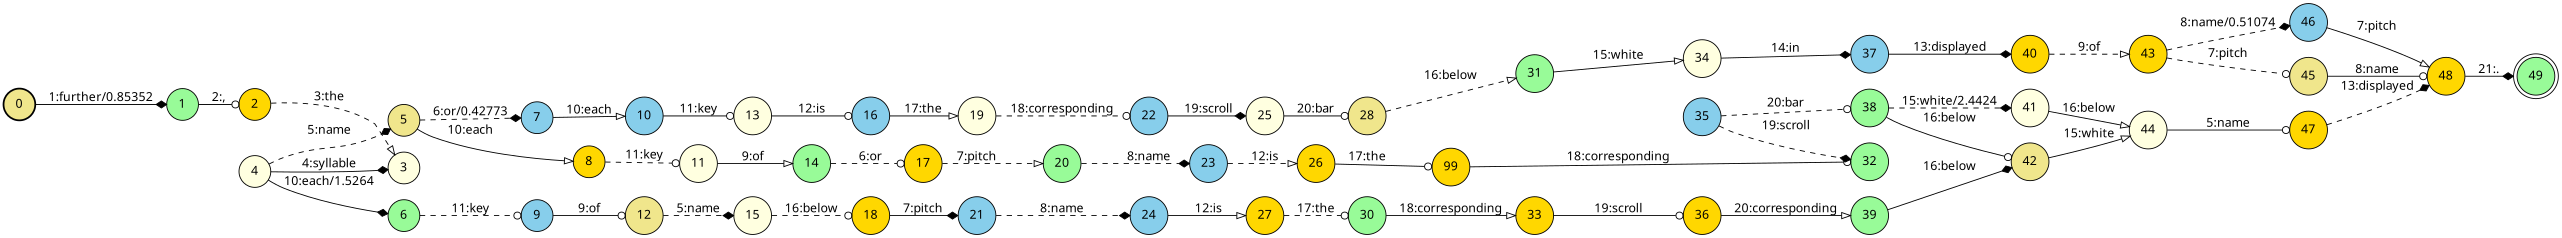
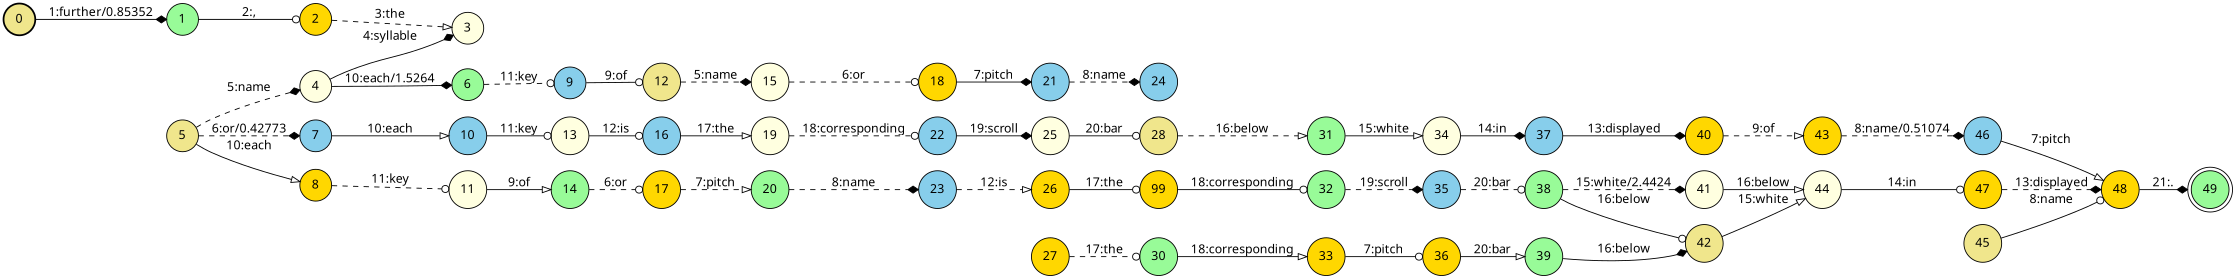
  digraph {
    fontname="Noto Sans"
    nodesep=0.25
    rankdir=LR
    ranksep=0.4
    node [fillcolor=gold fontname="Noto Sans" fontsize=14 shape=circle style="solid,filled"]
    edge [arrowhead=odot fontname="Noto Sans" fontsize=14 style=solid]
    n1 [fillcolor=khaki label=0 style="bold,filled"]
    n2 [fillcolor=palegreen label=1]
    n3 [label=2]
    n4 [fillcolor=lightyellow label=3]
    n5 [fillcolor=lightyellow label=4]
    n6 [fillcolor=khaki label=5]
    n7 [fillcolor=palegreen label=6]
    n8 [fillcolor=skyblue label=7]
    n9 [label=8]
    n10 [fillcolor=skyblue label=9]
    n11 [fillcolor=skyblue label=10]
    n12 [fillcolor=lightyellow label=11]
    n13 [fillcolor=khaki label=12]
    n14 [fillcolor=lightyellow label=13]
    n15 [fillcolor=palegreen label=14]
    n16 [fillcolor=lightyellow label=15]
    n17 [fillcolor=skyblue label=16]
    n18 [label=17]
    n19 [label=18]
    n20 [fillcolor=lightyellow label=19]
    n21 [fillcolor=palegreen label=20]
    n22 [fillcolor=skyblue label=21]
    n23 [fillcolor=skyblue label=22]
    n24 [fillcolor=skyblue label=23]
    n25 [fillcolor=skyblue label=24]
    n26 [fillcolor=lightyellow label=25]
    n27 [label=26]
    n28 [label=27]
    n29 [fillcolor=khaki label=28]
    n30 [label=99]
    n31 [fillcolor=palegreen label=30]
    n32 [fillcolor=palegreen label=31]
    n33 [fillcolor=palegreen label=32]
    n34 [label=33]
    n35 [fillcolor=lightyellow label=34]
    n36 [fillcolor=skyblue label=35]
    n37 [label=36]
    n38 [fillcolor=skyblue label=37]
    n39 [fillcolor=palegreen label=38]
    n40 [fillcolor=palegreen label=39]
    n41 [label=40]
    n42 [fillcolor=lightyellow label=41]
    n43 [fillcolor=khaki label=42]
    n44 [label=43]
    n45 [fillcolor=lightyellow label=44]
    n46 [fillcolor=skyblue label=46]
    n47 [fillcolor=khaki label=45]
    n48 [label=47]
    n49 [label=48]
    n50 [fillcolor=palegreen label=49 shape=doublecircle]
    n1 -> n2 [arrowhead=diamond label="1:further/0.85352"]
    n2 -> n3 [label="2:,"]
    n3 -> n4 [arrowhead=onormal label="3:the" style=dashed]
    n5 -> n4 [arrowhead=diamond label="4:syllable"]
-   n5 -> n6 [arrowhead=diamond label="5:name" style=dashed]
+   n6 -> n5 [arrowhead=diamond label="5:name" style=dashed]
    n5 -> n7 [arrowhead=diamond label="10:each/1.5264"]
    n6 -> n8 [arrowhead=diamond label="6:or/0.42773" style=dashed]
    n6 -> n9 [arrowhead=onormal label="10:each"]
    n7 -> n10 [label="11:key" style=dashed]
    n8 -> n11 [arrowhead=onormal label="10:each"]
    n9 -> n12 [label="11:key" style=dashed]
    n10 -> n13 [label="9:of"]
    n11 -> n14 [label="11:key"]
    n12 -> n15 [arrowhead=onormal label="9:of"]
    n13 -> n16 [arrowhead=diamond label="5:name" style=dashed]
    n14 -> n17 [label="12:is"]
    n15 -> n18 [label="6:or" style=dashed]
-   n16 -> n19 [label="16:below" style=dashed]
+   n16 -> n19 [label="6:or" style=dashed]
    n17 -> n20 [arrowhead=onormal label="17:the"]
    n18 -> n21 [arrowhead=onormal label="7:pitch" style=dashed]
    n19 -> n22 [arrowhead=diamond label="7:pitch"]
    n20 -> n23 [label="18:corresponding" style=dashed]
    n21 -> n24 [arrowhead=diamond label="8:name" style=dashed]
    n22 -> n25 [arrowhead=diamond label="8:name" style=dashed]
    n23 -> n26 [arrowhead=diamond label="19:scroll"]
    n24 -> n27 [arrowhead=onormal label="12:is" style=dashed]
-   n25 -> n28 [arrowhead=onormal label="12:is"]
    n26 -> n29 [label="20:bar"]
    n27 -> n30 [label="17:the"]
    n28 -> n31 [label="17:the" style=dashed]
    n29 -> n32 [arrowhead=onormal label="16:below" style=dashed]
    n30 -> n33 [label="18:corresponding"]
    n31 -> n34 [arrowhead=onormal label="18:corresponding"]
    n32 -> n35 [arrowhead=onormal label="15:white"]
-   n36 -> n33 [arrowhead=diamond label="19:scroll" style=dashed]
-   n34 -> n37 [label="19:scroll"]
+   n33 -> n36 [arrowhead=diamond label="19:scroll" style=dashed]
+   n34 -> n37 [label="7:pitch"]
    n35 -> n38 [arrowhead=diamond label="14:in"]
    n36 -> n39 [label="20:bar" style=dashed]
-   n37 -> n40 [arrowhead=onormal label="20:corresponding"]
+   n37 -> n40 [arrowhead=onormal label="20:bar"]
    n38 -> n41 [arrowhead=diamond label="13:displayed"]
    n39 -> n42 [arrowhead=diamond label="15:white/2.4424" style=dashed]
    n39 -> n43 [label="16:below"]
    n40 -> n43 [arrowhead=diamond label="16:below"]
    n41 -> n44 [arrowhead=onormal label="9:of" style=dashed]
    n42 -> n45 [arrowhead=onormal label="16:below"]
    n43 -> n45 [arrowhead=onormal label="15:white"]
    n44 -> n46 [arrowhead=diamond label="8:name/0.51074" style=dashed]
-   n44 -> n47 [label="7:pitch" style=dashed]
-   n45 -> n48 [label="5:name"]
+   n45 -> n48 [label="14:in"]
    n46 -> n49 [arrowhead=onormal label="7:pitch"]
    n47 -> n49 [label="8:name"]
    n48 -> n49 [arrowhead=diamond label="13:displayed" style=dashed]
    n49 -> n50 [arrowhead=diamond label="21:."]
  }
